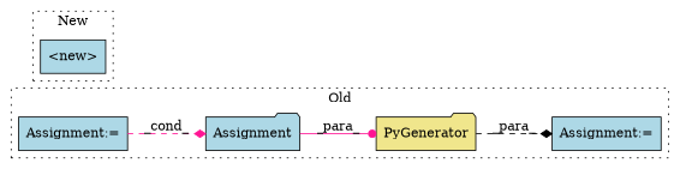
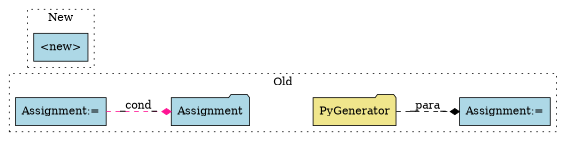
  digraph {
    rankdir=LR
    node [a=7 fillcolor=lightblue shape=box style=filled]
    edge [arrowhead=diamond color=deeppink style=dashed]
    n1 [a=107 fillcolor=khaki l=135 label=PyGenerator s=1183 shape=folder]
    n2 [a=113 l=36 label=Assignment s=1276 shape=folder]
    n3 [l=12 label="Assignment:=" s=842]
    n4 [l=1 label="Assignment:=" s=1020]
    n5 [a=14 l=13 label="<new>" s=780]
    subgraph cluster_1 {
      label=Old
      style=dotted
      n1
      n2
      n3
      n4
    }
    subgraph cluster_2 {
      label=New
      style=dotted
      n5
    }
    n1 -> n4 [color=black label=_para_]
-   n2 -> n1 [arrowhead=dot label=_para_ style=solid]
    n3 -> n2 [label=_cond_]
  }
